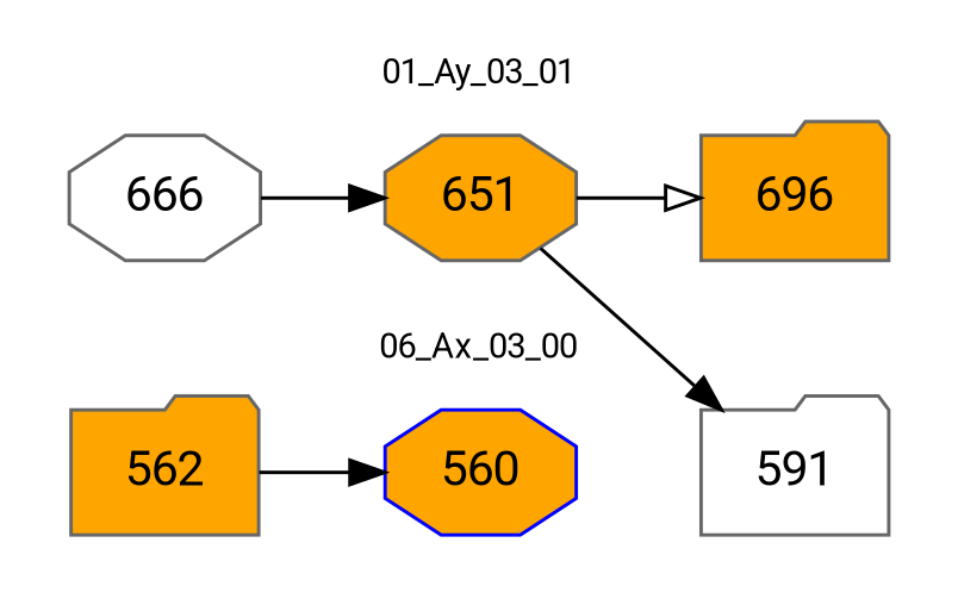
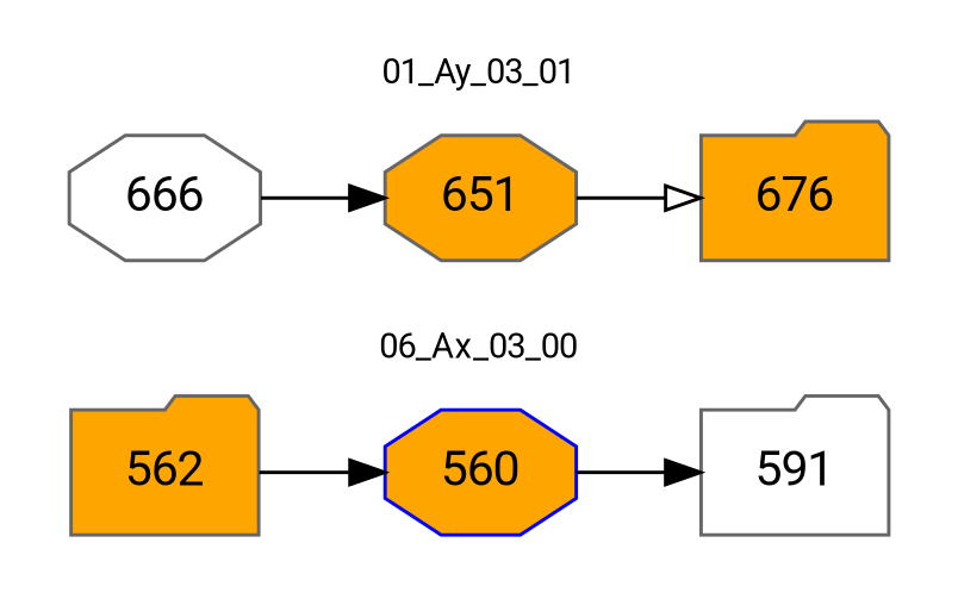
  digraph {
    fontname=Roboto
    rankdir=LR
    node [color=gray40 fillcolor=orange fontname=Roboto shape=octagon style=filled]
    edge [arrowhead=normal color=black fontname=Roboto]
    n1 [fillcolor=white label=666]
    n2 [label=651]
-   n3 [label=696 shape=folder]
+   n3 [label=676 shape=folder]
    n4 [label=562 shape=folder]
    n5 [color=blue label=560]
    n6 [fillcolor=white label=591 shape=folder]
    subgraph cluster_1 {
      color=white
      fontsize=10
      label="01_Ay_03_01"
      n1
      n2
      n3
    }
    subgraph cluster_2 {
      color=white
      fontsize=10
      label="06_Ax_03_00"
      n4
      n5
      n6
    }
    n1 -> n2
    n2 -> n3 [arrowhead=onormal]
    n4 -> n5
-   n2 -> n6
+   n5 -> n6
  }
